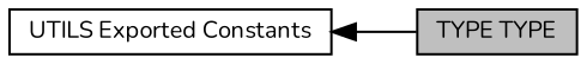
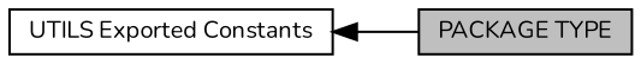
  digraph {
    rankdir=LR
    fontname=Nunito
    node [color=black fontname=Nunito fontsize=10 shape=box style=filled]
-   n1 [fillcolor=grey75 fontcolor=black height=0.2 label="TYPE TYPE" width=0.4]
+   n1 [fillcolor=grey75 fontcolor=black height=0.2 label="PACKAGE TYPE" width=0.4]
    n2 [fillcolor=white height=0.2 label="UTILS Exported Constants" width=0.4]
    n2 -> n1 [dir=back fontname=Nunito fontsize=10 labelfontname=Helvetica labelfontsize=10 shape=plaintext style=solid]
  }
